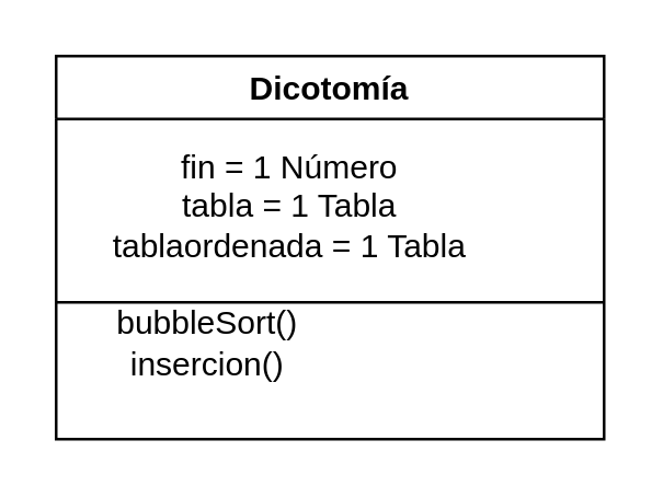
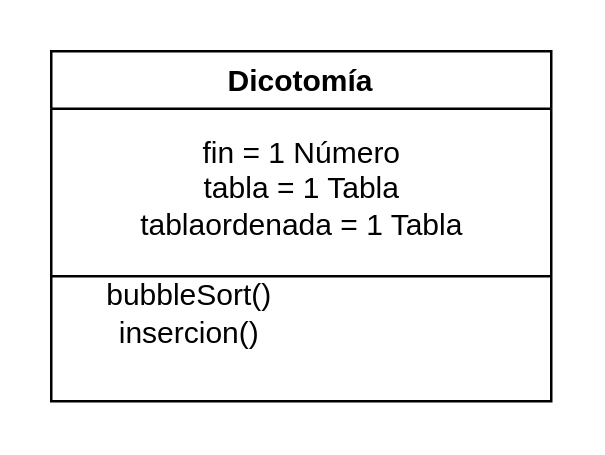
  <mxCell id="0" />
  <mxCell id="1" parent="0" />
  <mxCell id="2" value="Dicotomía" style="swimlane;" vertex="1" parent="1"><mxGeometry x="20" y="20" width="200" height="140" as="geometry" /></mxCell>
- <mxCell id="3" value="fin = 1 Número&lt;br&gt;tabla = 1 Tabla&lt;br&gt;tablaordenada = 1 Tabla" style="text;html=1;align=center;verticalAlign=middle;resizable=0;points=[];autosize=1;strokeColor=none;fillColor=none;" vertex="1" parent="2"><mxGeometry x="15" y="30" width="140" height="50" as="geometry" /></mxCell>
+ <mxCell id="3" value="fin = 1 Número&lt;br&gt;tabla = 1 Tabla&lt;br&gt;tablaordenada = 1 Tabla" style="text;html=1;align=center;verticalAlign=middle;resizable=0;points=[];autosize=1;strokeColor=none;fillColor=none;" vertex="1" parent="2"><mxGeometry x="30" y="30" width="140" height="50" as="geometry" /></mxCell>
  <mxCell id="4" value="bubbleSort()&lt;br&gt;insercion()" style="text;html=1;align=center;verticalAlign=middle;resizable=0;points=[];autosize=1;strokeColor=none;fillColor=none;" vertex="1" parent="2"><mxGeometry x="15" y="90" width="80" height="30" as="geometry" /></mxCell>
  <mxCell id="5" value="" style="endArrow=none;html=1;" edge="1" parent="1"><mxGeometry width="50" height="50" relative="1" as="geometry"><mxPoint x="20" y="110" as="sourcePoint" /><mxPoint x="220" y="110" as="targetPoint" /></mxGeometry></mxCell>
